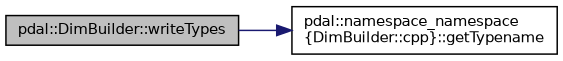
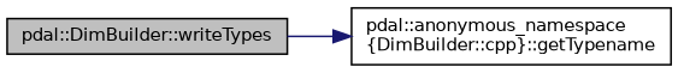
  digraph {
    rankdir=LR
    node [color=black fontname=Helvetica fontsize=10 shape=record style=filled]
    n1 [fillcolor=grey75 fontcolor=black height=0.2 label="pdal::DimBuilder::writeTypes" width=0.4]
-   n2 [fillcolor=white height=0.2 label="pdal::namespace_namespace\l\{DimBuilder::cpp\}::getTypename" width=0.4]
+   n2 [fillcolor=white height=0.2 label="pdal::anonymous_namespace\l\{DimBuilder::cpp\}::getTypename" width=0.4]
    n1 -> n2 [color=midnightblue fontname=Helvetica fontsize=10 labelfontname=Helvetica labelfontsize=10 style=solid]
  }
